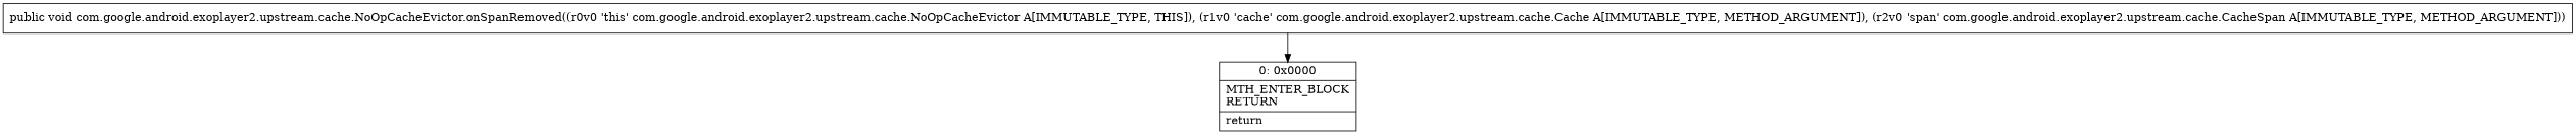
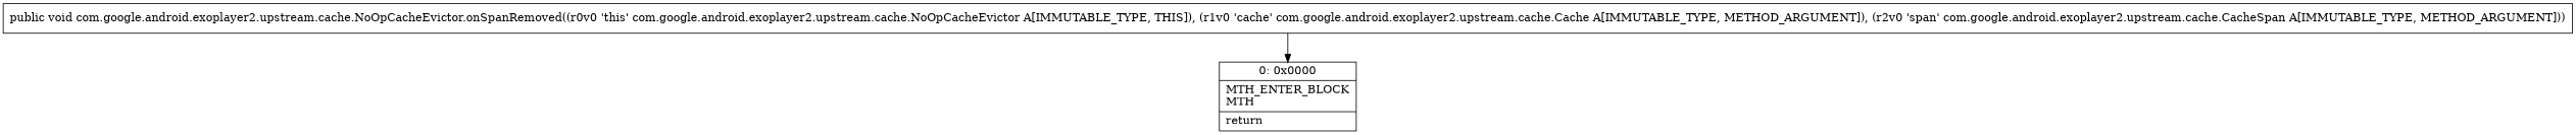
  digraph {
    node [shape=record]
-   n1 [label="{0\:\ 0x0000|MTH_ENTER_BLOCK\lRETURN\l|return\l}"]
+   n1 [label="{0\:\ 0x0000|MTH_ENTER_BLOCK\lMTH\l|return\l}"]
    n2 [label="{public void com.google.android.exoplayer2.upstream.cache.NoOpCacheEvictor.onSpanRemoved((r0v0 'this' com.google.android.exoplayer2.upstream.cache.NoOpCacheEvictor A[IMMUTABLE_TYPE, THIS]), (r1v0 'cache' com.google.android.exoplayer2.upstream.cache.Cache A[IMMUTABLE_TYPE, METHOD_ARGUMENT]), (r2v0 'span' com.google.android.exoplayer2.upstream.cache.CacheSpan A[IMMUTABLE_TYPE, METHOD_ARGUMENT])) }"]
    n2 -> n1
  }
